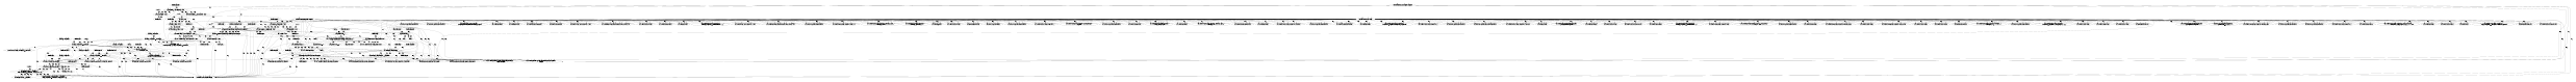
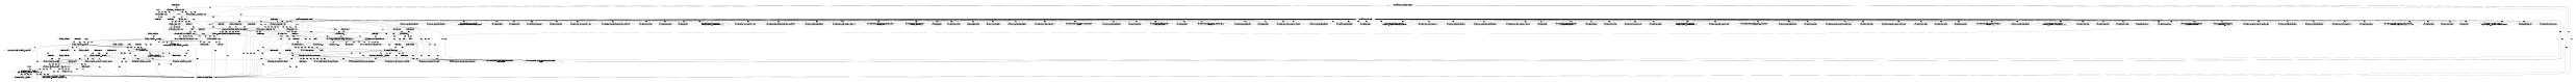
  digraph {
    n1 [label="(Call,image->storage_class == DirectClass)"]
    n2 [label="(Call,(image->storage_class == DirectClass) || (image->colors > 256))"]
    n3 [label="(MethodReturn,static MagickBooleanType)"]
    n4 [label="(Identifier,DirectClass)"]
    n5 [label="(Call,(IsImageGray(image) != MagickFalse) ||\n      (image->storage_class == DirectClass) || (image->colors > 256))"]
    n6 [label="(Call,image->colors > 256)"]
    n7 [label="(Call,image->storage_class == PseudoClass)"]
    n8 [label="(Call,image->storage_class ==\n        PseudoClass)"]
    n9 [label="(Identifier,PseudoClass)"]
    n10 [label="(Call,next_image->storage_class == PseudoClass)"]
    n11 [label="(Call,next_image->storage_class == PseudoClass)"]
    n12 [label="(ControlStructure,if (image->storage_class == PseudoClass))"]
    n13 [label="(Call,image->storage_class == PseudoClass)"]
    n14 [label="(Identifier,PseudoClass)"]
    n15 [label="(Call,image->storage_class ==\n        PseudoClass ? 8 : image->depth > 8 ? 16 : 8)"]
    n16 [label="(Call,image->storage_class == PseudoClass)"]
    n17 [label="(Call,(image_info->type !=\n         TrueColorAlphaType) && (image->storage_class == PseudoClass))"]
    n18 [label="(Identifier,PseudoClass)"]
    n19 [label="(Identifier,PseudoClass)"]
    n20 [label="(Call,image->storage_class == PseudoClass ? IndexedMode : RGBMode)"]
    n21 [label="(Call,SetImageStorageClass(image,DirectClass,exception))"]
    n22 [label="(Call,GetImageProperty(next_image,\"label\",exception))"]
    n23 [label="(Call,WriteImageChannels(&psd_info,image_info,image,next_image,\n          MagickTrue,exception))"]
    n24 [label="(Call,WriteImageChannels(&psd_info,image_info,image,image,MagickFalse,\n      exception))"]
    n25 [label="(Identifier,exception)"]
    n26 [label="(Call,(void) SetImageStorageClass(image,DirectClass,exception))"]
    n27 [label="(Call,TransformImageColorspace(image,sRGBColorspace,exception))"]
    n28 [label="(Call,TransformImageColorspace(image,CMYKColorspace,exception))"]
    n29 [label="(Call,WriteBlobMSBShort(image,(unsigned short) num_channels))"]
    n30 [label="(Call,GetImageProperty(next_image,\"label\",exception))"]
    n31 [label="(Call,SetImageGray(image,exception))"]
    n32 [label="(Call,SetImageGray(image,exception) != MagickFalse)"]
    n33 [label="(Identifier,exception)"]
    n34 [label="(Call,WriteBlobByte(image, 0))"]
    n35 [label="(Literal,0)"]
    n36 [label="(Call,(void) WriteBlobByte(image, 0))"]
    n37 [label="(Call,WriteBlobMSBShort(image,psd_info.version))"]
    n38 [label="(Call,psd_info.version == 1)"]
    n39 [label="(Call,psd_info.version == 1)"]
    n40 [label="(Call,(void) WriteBlobMSBShort(image,psd_info.version))"]
    n41 [label="(Call,psd_info.version)"]
    n42 [label="(Call,WriteBlob(image,4,(const unsigned char *) \"8BPS\"))"]
    n43 [label="(Call,(const unsigned char *) \"8BPS\")"]
    n44 [label="(Call,(void) WriteBlob(image,4,(const unsigned char *) \"8BPS\"))"]
    n45 [label="(Literal,\"8BPS\")"]
    n46 [label="(Call,OpenBlob(image_info,image,WriteBinaryBlobMode,exception))"]
    n47 [label="(Identifier,exception)"]
    n48 [label="(Call,status=OpenBlob(image_info,image,WriteBinaryBlobMode,exception))"]
    n49 [label="(Call,image_info != (const ImageInfo *) NULL)"]
    n50 [label="(Call,(const ImageInfo *) NULL)"]
    n51 [label="(Call,assert(image_info != (const ImageInfo *) NULL))"]
-   n52 [label="(Call,(Block *) NULL)"]
+   n52 [label="(Call,(Image *) NULL)"]
    n53 [label="(Identifier,NULL)"]
    n54 [label="(MethodParameterIn,const ImageInfo *image_info)"]
    1000112
    n56 [label="(Call,image != (Image *) NULL)"]
    n57 [label="(Identifier,NULL)"]
    n58 [label="(Call,assert(image != (Image *) NULL))"]
    n59 [label="(MethodParameterIn,Image *image)"]
    n60 [label="(Call,WriteBlobMSBShort(image,3))"]
    n61 [label="(Call,WriteBlobMSBLong(image,(unsigned int) image->columns))"]
    n62 [label="(Call,WriteBlobMSBShort(image,0))"]
    n63 [label="(Call,WriteBlobMSBShort(image,0))"]
    n64 [label="(Call,IsImageMonochrome(image))"]
    n65 [label="(Call,WriteBlobMSBLong(image,(unsigned int) (label_length+(4-\n              (label_length % 4))+8)))"]
    n66 [label="(Call,SetPSDSize(&psd_info,image,channel_size))"]
    n67 [label="(Call,WriteBlobMSBShort(image,(unsigned short)\n        (monochrome != MagickFalse ? 1 : image->depth > 8 ? 16 : 8)))"]
    n68 [label="(Call,WriteBlobMSBShort(image,1))"]
    n69 [label="(Call,WriteBlobMSBLong(image,0))"]
    n70 [label="(Call,WriteBlobMSBShort(image,1))"]
    n71 [label="(Call,GetImageProfile(image,\"icc\"))"]
+   n72 [label="(Call,WriteBlobMSBLong(image,768))"]
    n73 [label="(Call,WriteBlob(image,GetStringInfoLength(bim_profile),\n        GetStringInfoDatum(bim_profile)))"]
    n74 [label="(Call,SetPSDSize(&psd_info,image,layer_info_size+\n        (psd_info.version == 1 ? 8 : 16)))"]
    n75 [label="(Call,WriteBlobMSBLong(image,(unsigned int) next_image->page.x))"]
    n76 [label="(Call,SetPSDSize(&psd_info,image,channel_size))"]
    n77 [label="(Call,SetPSDSize(&psd_info,image,channel_size))"]
    n78 [label="(Call,WriteBlobMSBShort(image,(unsigned short) -1))"]
    n79 [label="(Call,WriteBlobMSBLong(image,16))"]
    n80 [label="(Call,WriteBlobMSBShort(image,(unsigned short) (image->storage_class ==\n        PseudoClass ? 8 : image->depth > 8 ? 16 : 8)))"]
    n81 [label="(Call,WriteBlobByte(image,0))"]
    n82 [label="(Call,WriteBlobMSBShort(image,2))"]
    n83 [label="(Call,CloseBlob(image))"]
    n84 [label="(Call,WriteBlobMSBShort(image,(unsigned short)\n            (image->storage_class == PseudoClass ? IndexedMode : RGBMode)))"]
    n85 [label="(Call,GetImageProfile(image,\"8bim\"))"]
    n86 [label="(Call,WriteBlobMSBShort(image,CMYKMode))"]
    n87 [label="(Call,SetPSDSize(&psd_info,image,channel_size))"]
    n88 [label="(Call,SetPSDSize(&psd_info,image,channel_size))"]
    n89 [label="(Call,WriteBlob(image,4,(const unsigned char *)\n          CompositeOperatorToPSDBlendMode(next_image->compose)))"]
    n90 [label="(Call,WriteBlobByte(image,0))"]
    n91 [label="(Call,WriteBlobByte(image,0))"]
    n92 [label="(Call,WritePascalString(image,property,4))"]
    n93 [label="(Call,WriteBlobMSBLong(image,0))"]
    n94 [label="(Call,WriteBlob(image,4,(const unsigned char *) \"8BIM\"))"]
    n95 [label="(Call,WriteBlobByte(image,ScaleQuantumToChar(image->colormap[i].red)))"]
    n96 [label="(Call,WriteBlobMSBShort(image,0))"]
    n97 [label="(Call,WriteBlobMSBLong(image,0))"]
    n98 [label="(Call,IsImageGray(image))"]
    n99 [label="(Call,WriteBlobMSBShort(image,(unsigned short)\n                  (next_image->alpha_trait != UndefinedPixelTrait ? 4 : 3)))"]
    n100 [label="(Call,WriteBlob(image,4,(const unsigned char *) \"8BIM\"))"]
    n101 [label="(Call,WriteBlobByte(image,ScaleQuantumToChar(image->colormap[i].blue)))"]
    n102 [label="(Call,SetPSDSize(&psd_info,image,channel_size))"]
    n103 [label="(Call,WriteBlobMSBLong(image,(unsigned int) image->rows))"]
    n104 [label="(Call,WriteBlobMSBLong(image,(unsigned int) (next_image->page.x+\n          next_image->columns)))"]
    n105 [label="(Call,WriteBlobMSBShort(image,(unsigned short)\n                 (next_image->alpha_trait ? 5 : 4)))"]
    n106 [label="(Call,base_image=image)"]
    n107 [label="(Call,WriteBlobMSBShort(image,2))"]
    n108 [label="(Call,GetNextImageInList(image))"]
    n109 [label="(Call,SetPSDSize(&psd_info,image,0))"]
    n110 [label="(Call,SetPSDSize(&psd_info,image,channel_size))"]
    n111 [label="(Call,WriteBlobMSBShort(image,(unsigned short) -1))"]
    n112 [label="(Call,WriteBlobMSBLong(image,(unsigned int) GetStringInfoLength(\n        icc_profile)))"]
    n113 [label="(Call,SetPSDSize(&psd_info,image,channel_size))"]
    n114 [label="(Call,WriteBlobMSBLong(image,0))"]
    n115 [label="(Call,WriteBlobByte(image,ScaleQuantumToChar(\n          image->colormap[i].green)))"]
    n116 [label="(Call,WriteBlobByte(image,0))"]
    n117 [label="(Call,WriteBlobMSBLong(image,(unsigned int) (next_image->page.y+\n          next_image->rows)))"]
    n118 [label="(Call,WriteResolutionResourceBlock(image))"]
    n119 [label="(Call,WriteBlobByte(image,0))"]
    n120 [label="(Call,WriteBlobMSBShort(image,-(unsigned short) layer_count))"]
    n121 [label="(Call,SetPSDSize(&psd_info,image,channel_size))"]
    n122 [label="(Call,WritePascalString(image,layer_name,4))"]
    n123 [label="(Call,WriteBlobByte(image,0))"]
    n124 [label="(Call,WriteBlobMSBShort(image,(unsigned short)\n        (monochrome != MagickFalse ? BitmapMode : GrayscaleMode)))"]
    n125 [label="(Call,WriteBlobMSBShort(image,(unsigned short) -1))"]
    n126 [label="(Call,SetPSDSize(&psd_info,image,channel_size))"]
    n127 [label="(Call,SetPSDSize(&psd_info,image,rounded_layer_info_size))"]
    n128 [label="(Call,WriteBlobMSBShort(image,(unsigned short) layer_count))"]
    n129 [label="(Call,IsImageGray(image))"]
    n130 [label="(Call,WriteBlob(image,GetStringInfoLength(icc_profile),\n        GetStringInfoDatum(icc_profile)))"]
    n131 [label="(Call,WriteBlobByte(image,259))"]
    n132 [label="(Call,WriteBlobMSBShort(image,0))"]
    n133 [label="(Call,WriteBlobMSBShort(image,0x0000040F))"]
    n134 [label="(Call,WriteBlobMSBLong(image,0))"]
    n135 [label="(Call,WriteBlobMSBShort(image,(unsigned short)\n               (next_image->alpha_trait != UndefinedPixelTrait ? 2 : 1)))"]
    n136 [label="(Call,WriteBlobMSBLong(image,(unsigned int) length))"]
    n137 [label="(Call,WriteBlobByte(image,next_image->compose==NoCompositeOp ?\n          1 << 0x02 : 1))"]
    n138 [label="(Call,SetPSDSize(&psd_info,image,channel_size))"]
    n139 [label="(Call,WriteBlobMSBLong(image,0))"]
    n140 [label="(Call,WriteBlobMSBLong(image,(unsigned int) next_image->page.y))"]
    n141 [label="(Call,(ExceptionInfo *) NULL)"]
    n142 [label="(Call,exception != (ExceptionInfo *) NULL)"]
    n143 [label="(Identifier,NULL)"]
    n144 [label="(Call,(StringInfo *) NULL)"]
    n145 [label="(Call,assert(exception != (ExceptionInfo *) NULL))"]
    n146 [label="(MethodParameterIn,ExceptionInfo *exception)"]
    n147 [label="(Call,psd_info.version=2)"]
    n148 [label="(ControlStructure,if ((LocaleCompare(image_info->magick,\"PSB\") == 0) ||\n      (image->columns > 30000) || (image->rows > 30000)))"]
    n149 [label="(Literal,2)"]
    n150 [label="(Call,psd_info.version=1)"]
    n151 [label="(Block,)"]
    n152 [label="(Literal,1)"]
    n153 [label="(Call,IsImageGray(image) != MagickFalse)"]
    n154 [label="(ControlStructure,if ((IsImageGray(image) != MagickFalse) ||\n      (image->storage_class == DirectClass) || (image->colors > 256)))"]
    n155 [label="(Call,psd_info.version)"]
    n156 [label="(Identifier,RGBMode)"]
    n157 [label="(Identifier,image_info)"]
    n158 [label="(Identifier,image_info)"]
    n159 [label="(Call,image->storage_class)"]
    n160 [label="(Identifier,image)"]
    n161 [label="(Identifier,IndexedMode)"]
    n162 [label="(Literal,8)"]
    n163 [label="(Identifier,image)"]
    n164 [label="(Identifier,image)"]
    n165 [label="(Call,image->storage_class)"]
    n166 [label="(Identifier,DirectClass)"]
    n167 [label="(Literal,4)"]
    n168 [label="(Identifier,WriteBinaryBlobMode)"]
    n169 [label="(Identifier,image_info)"]
    n170 [label="(Identifier,image)"]
    n171 [label="(Identifier,image)"]
    n172 [label="(Call,image->storage_class)"]
    n173 [label="(Call,image->storage_class)"]
    n174 [label="(Identifier,image)"]
    n175 [label="(Identifier,image)"]
    n176 [label="(Call,image->storage_class)"]
    n177 [label="(Identifier,image)"]
    n178 [label="(Identifier,image)"]
    n179 [label="(Identifier,MagickFalse)"]
    n180 [label="(Identifier,exception)"]
    n181 [label="(Call,psd_info.version)"]
    n182 [label="(Identifier,image)"]
    1000338
    1000137
    1000149
    1000176
+   1000261
    n188 [label=1000756]
    1000552
    n1 -> n2 [label="AST: "]
    n1 -> n2 [label="DDG: "]
    n1 -> n2 [label="DDG: "]
    n1 -> n3 [label="DDG: "]
    n1 -> n3 [label="DDG: "]
    n1 -> n4 [label="CFG: "]
    n2 -> n1 [label="CFG: "]
    n2 -> n3 [label="DDG: "]
    n2 -> n3 [label="DDG: "]
    n2 -> n5 [label="AST: "]
    n2 -> n5 [label="DDG: "]
    n2 -> n5 [label="DDG: "]
    n2 -> n6 [label="CFG: "]
    n4 -> n1 [label="AST: "]
    n5 -> n2 [label="CFG: "]
    n5 -> n3 [label="DDG: "]
    n5 -> n3 [label="DDG: "]
    n5 -> n3 [label="DDG: "]
    n5 -> n153 [label="CFG: "]
    n5 -> n154 [label="AST: "]
    n6 -> n2 [label="AST: "]
    n6 -> n2 [label="DDG: "]
    n6 -> n2 [label="DDG: "]
    n7 -> n1 [label="DDG: "]
    n7 -> n3 [label="DDG: "]
    n7 -> n3 [label="DDG: "]
    n7 -> n3 [label="DDG: "]
    n7 -> n8 [label="DDG: "]
    n7 -> n8 [label="DDG: "]
    n7 -> n9 [label="CFG: "]
    n7 -> n10 [label="DDG: "]
    n7 -> n11 [label="DDG: "]
    n7 -> n12 [label="AST: "]
    n8 -> n1 [label="DDG: "]
    n8 -> n3 [label="DDG: "]
    n8 -> n3 [label="DDG: "]
    n8 -> n10 [label="DDG: "]
    n8 -> n11 [label="DDG: "]
    n8 -> n13 [label="DDG: "]
    n8 -> n13 [label="DDG: "]
    n8 -> n14 [label="CFG: "]
    n8 -> n15 [label="AST: "]
    n9 -> n7 [label="AST: "]
    n13 -> n1 [label="DDG: "]
    n13 -> n3 [label="DDG: "]
    n13 -> n3 [label="DDG: "]
    n13 -> n10 [label="DDG: "]
    n13 -> n11 [label="DDG: "]
    n13 -> n19 [label="CFG: "]
    n13 -> n20 [label="AST: "]
    n14 -> n8 [label="AST: "]
    n16 -> n1 [label="DDG: "]
    n16 -> n3 [label="DDG: "]
    n16 -> n3 [label="DDG: "]
    n16 -> n7 [label="DDG: "]
    n16 -> n7 [label="DDG: "]
    n16 -> n8 [label="DDG: "]
    n16 -> n8 [label="DDG: "]
    n16 -> n10 [label="DDG: "]
    n16 -> n11 [label="DDG: "]
    n16 -> n17 [label="AST: "]
    n16 -> n17 [label="DDG: "]
    n16 -> n17 [label="DDG: "]
    n16 -> n18 [label="CFG: "]
    n17 -> n16 [label="CFG: "]
    n18 -> n16 [label="AST: "]
    n19 -> n13 [label="AST: "]
    n21 -> n1 [label="DDG: "]
    n21 -> n3 [label="DDG: "]
    n21 -> n3 [label="DDG: "]
    n21 -> n22 [label="DDG: "]
    n21 -> n23 [label="DDG: "]
    n21 -> n24 [label="DDG: "]
    n21 -> n25 [label="CFG: "]
    n21 -> n26 [label="AST: "]
    n21 -> n26 [label="DDG: "]
    n21 -> n26 [label="DDG: "]
    n21 -> n26 [label="DDG: "]
    n21 -> n27 [label="DDG: "]
    n21 -> n28 [label="DDG: "]
    n21 -> n29 [label="DDG: "]
    n21 -> n30 [label="DDG: "]
    n25 -> n21 [label="AST: "]
    n26 -> n21 [label="CFG: "]
    n31 -> n3 [label="DDG: "]
    n31 -> n21 [label="DDG: "]
    n31 -> n21 [label="DDG: "]
    n31 -> n22 [label="DDG: "]
    n31 -> n23 [label="DDG: "]
    n31 -> n24 [label="DDG: "]
    n31 -> n27 [label="DDG: "]
    n31 -> n28 [label="DDG: "]
    n31 -> n29 [label="DDG: "]
    n31 -> n30 [label="DDG: "]
    n31 -> n32 [label="AST: "]
    n31 -> n32 [label="DDG: "]
    n31 -> n32 [label="DDG: "]
    n31 -> n33 [label="CFG: "]
    n33 -> n31 [label="AST: "]
    n34 -> n31 [label="DDG: "]
    n34 -> n35 [label="CFG: "]
    n34 -> n36 [label="AST: "]
    n34 -> n36 [label="DDG: "]
    n34 -> n36 [label="DDG: "]
    n35 -> n34 [label="AST: "]
    n36 -> n34 [label="CFG: "]
    n37 -> n3 [label="DDG: "]
    n37 -> n31 [label="DDG: "]
    n37 -> n34 [label="DDG: "]
    n37 -> n38 [label="DDG: "]
    n37 -> n39 [label="DDG: "]
    n37 -> n40 [label="AST: "]
    n37 -> n40 [label="DDG: "]
    n37 -> n40 [label="DDG: "]
    n37 -> n41 [label="CFG: "]
    n40 -> n37 [label="CFG: "]
    n41 -> n37 [label="AST: "]
    n42 -> n3 [label="DDG: "]
    n42 -> n37 [label="DDG: "]
    n42 -> n43 [label="CFG: "]
    n42 -> n44 [label="AST: "]
    n42 -> n44 [label="DDG: "]
    n42 -> n44 [label="DDG: "]
    n42 -> n44 [label="DDG: "]
    n43 -> n42 [label="AST: "]
    n43 -> n42 [label="DDG: "]
    n43 -> n45 [label="CFG: "]
    n44 -> n42 [label="CFG: "]
    n45 -> n43 [label="AST: "]
    n46 -> n3 [label="DDG: "]
    n46 -> n3 [label="DDG: "]
    n46 -> n3 [label="DDG: "]
    n46 -> n3 [label="DDG: "]
    n46 -> n23 [label="DDG: "]
    n46 -> n24 [label="DDG: "]
    n46 -> n31 [label="DDG: "]
    n46 -> n42 [label="DDG: "]
    n46 -> n47 [label="CFG: "]
    n46 -> n48 [label="AST: "]
    n46 -> n48 [label="DDG: "]
    n46 -> n48 [label="DDG: "]
    n46 -> n48 [label="DDG: "]
    n46 -> n48 [label="DDG: "]
    n47 -> n46 [label="AST: "]
    n48 -> n46 [label="CFG: "]
    n49 -> n3 [label="DDG: "]
    n49 -> n46 [label="DDG: "]
    n49 -> n50 [label="CFG: "]
    n49 -> n51 [label="AST: "]
    n49 -> n51 [label="DDG: "]
    n49 -> n51 [label="DDG: "]
    n50 -> n49 [label="AST: "]
    n50 -> n49 [label="DDG: "]
    n50 -> n52 [label="DDG: "]
    n50 -> n53 [label="CFG: "]
    n51 -> n49 [label="CFG: "]
    n52 -> n56 [label="AST: "]
    n52 -> n56 [label="DDG: "]
    n52 -> n57 [label="CFG: "]
    n53 -> n50 [label="AST: "]
    n54 -> n3 [label="DDG: "]
    n54 -> n23 [label="DDG: "]
    n54 -> n24 [label="DDG: "]
    n54 -> n46 [label="DDG: "]
    n54 -> n49 [label="DDG: "]
    n54 -> 1000112 [label="AST: "]
    n56 -> n3 [label="DDG: "]
    n56 -> n46 [label="DDG: "]
    n56 -> n52 [label="CFG: "]
    n56 -> n58 [label="AST: "]
    n56 -> n58 [label="DDG: "]
    n56 -> n58 [label="DDG: "]
    n57 -> n52 [label="AST: "]
    n58 -> n56 [label="CFG: "]
    n59 -> n3 [label="DDG: "]
    n59 -> n21 [label="DDG: "]
    n59 -> n23 [label="DDG: "]
    n59 -> n24 [label="DDG: "]
    n59 -> n27 [label="DDG: "]
    n59 -> n28 [label="DDG: "]
    n59 -> n29 [label="DDG: "]
    n59 -> n31 [label="DDG: "]
    n59 -> n34 [label="DDG: "]
    n59 -> n37 [label="DDG: "]
    n59 -> n42 [label="DDG: "]
    n59 -> n46 [label="DDG: "]
    n59 -> 1000112 [label="AST: "]
    n59 -> n56 [label="DDG: "]
    n59 -> n60 [label="DDG: "]
    n59 -> n61 [label="DDG: "]
    n59 -> n62 [label="DDG: "]
    n59 -> n63 [label="DDG: "]
    n59 -> n64 [label="DDG: "]
    n59 -> n65 [label="DDG: "]
    n59 -> n66 [label="DDG: "]
    n59 -> n67 [label="DDG: "]
    n59 -> n68 [label="DDG: "]
    n59 -> n69 [label="DDG: "]
    n59 -> n70 [label="DDG: "]
    n59 -> n71 [label="DDG: "]
+   n59 -> n72 [label="DDG: "]
    n59 -> n73 [label="DDG: "]
    n59 -> n74 [label="DDG: "]
    n59 -> n75 [label="DDG: "]
    n59 -> n76 [label="DDG: "]
    n59 -> n77 [label="DDG: "]
    n59 -> n78 [label="DDG: "]
    n59 -> n79 [label="DDG: "]
    n59 -> n80 [label="DDG: "]
    n59 -> n81 [label="DDG: "]
    n59 -> n82 [label="DDG: "]
    n59 -> n83 [label="DDG: "]
    n59 -> n84 [label="DDG: "]
    n59 -> n85 [label="DDG: "]
    n59 -> n86 [label="DDG: "]
    n59 -> n87 [label="DDG: "]
    n59 -> n88 [label="DDG: "]
    n59 -> n89 [label="DDG: "]
    n59 -> n90 [label="DDG: "]
    n59 -> n91 [label="DDG: "]
    n59 -> n92 [label="DDG: "]
    n59 -> n93 [label="DDG: "]
    n59 -> n94 [label="DDG: "]
    n59 -> n95 [label="DDG: "]
    n59 -> n96 [label="DDG: "]
    n59 -> n97 [label="DDG: "]
    n59 -> n98 [label="DDG: "]
    n59 -> n99 [label="DDG: "]
    n59 -> n100 [label="DDG: "]
    n59 -> n101 [label="DDG: "]
    n59 -> n102 [label="DDG: "]
    n59 -> n103 [label="DDG: "]
    n59 -> n104 [label="DDG: "]
    n59 -> n105 [label="DDG: "]
    n59 -> n106 [label="DDG: "]
    n59 -> n107 [label="DDG: "]
    n59 -> n108 [label="DDG: "]
    n59 -> n109 [label="DDG: "]
    n59 -> n110 [label="DDG: "]
    n59 -> n111 [label="DDG: "]
    n59 -> n112 [label="DDG: "]
    n59 -> n113 [label="DDG: "]
    n59 -> n114 [label="DDG: "]
    n59 -> n115 [label="DDG: "]
    n59 -> n116 [label="DDG: "]
    n59 -> n117 [label="DDG: "]
    n59 -> n118 [label="DDG: "]
    n59 -> n119 [label="DDG: "]
    n59 -> n120 [label="DDG: "]
    n59 -> n121 [label="DDG: "]
    n59 -> n122 [label="DDG: "]
    n59 -> n123 [label="DDG: "]
    n59 -> n124 [label="DDG: "]
    n59 -> n125 [label="DDG: "]
    n59 -> n126 [label="DDG: "]
    n59 -> n127 [label="DDG: "]
    n59 -> n128 [label="DDG: "]
    n59 -> n129 [label="DDG: "]
    n59 -> n130 [label="DDG: "]
    n59 -> n131 [label="DDG: "]
    n59 -> n132 [label="DDG: "]
    n59 -> n133 [label="DDG: "]
    n59 -> n134 [label="DDG: "]
    n59 -> n135 [label="DDG: "]
    n59 -> n136 [label="DDG: "]
    n59 -> n137 [label="DDG: "]
    n59 -> n138 [label="DDG: "]
    n59 -> n139 [label="DDG: "]
    n59 -> n140 [label="DDG: "]
    n141 -> n3 [label="DDG: "]
    n141 -> n142 [label="AST: "]
    n141 -> n142 [label="DDG: "]
    n141 -> n143 [label="CFG: "]
    n141 -> n144 [label="DDG: "]
    n142 -> n3 [label="DDG: "]
    n142 -> n46 [label="DDG: "]
    n142 -> n141 [label="CFG: "]
    n142 -> n145 [label="AST: "]
    n142 -> n145 [label="DDG: "]
    n142 -> n145 [label="DDG: "]
    n143 -> n141 [label="AST: "]
    n145 -> n142 [label="CFG: "]
    n146 -> n3 [label="DDG: "]
    n146 -> n21 [label="DDG: "]
    n146 -> n22 [label="DDG: "]
    n146 -> n23 [label="DDG: "]
    n146 -> n24 [label="DDG: "]
    n146 -> n27 [label="DDG: "]
    n146 -> n28 [label="DDG: "]
    n146 -> n30 [label="DDG: "]
    n146 -> n31 [label="DDG: "]
    n146 -> n46 [label="DDG: "]
    n146 -> 1000112 [label="AST: "]
    n146 -> n142 [label="DDG: "]
    n147 -> n37 [label="DDG: "]
    n147 -> n148 [label="AST: "]
    n147 -> n149 [label="CFG: "]
    n150 -> n37 [label="DDG: "]
    n150 -> n151 [label="AST: "]
    n150 -> n152 [label="CFG: "]
    n152 -> n150 [label="AST: "]
    n153 -> n5 [label="AST: "]
    n153 -> n5 [label="DDG: "]
    n153 -> n5 [label="DDG: "]
    n155 -> n150 [label="AST: "]
    n156 -> n13 [label="CFG: "]
    n157 -> n46 [label="AST: "]
    n158 -> n49 [label="AST: "]
    n159 -> n8 [label="AST: "]
    n160 -> n46 [label="AST: "]
    n161 -> n13 [label="CFG: "]
    n162 -> n8 [label="CFG: "]
    n163 -> n42 [label="AST: "]
    n164 -> n1 [label="CFG: "]
    n165 -> n7 [label="AST: "]
    n166 -> n21 [label="AST: "]
    n167 -> n42 [label="AST: "]
    n168 -> n46 [label="AST: "]
    n169 -> n150 [label="CFG: "]
    n170 -> n34 [label="AST: "]
    n171 -> n31 [label="AST: "]
    n172 -> n1 [label="AST: "]
    n173 -> n16 [label="AST: "]
    n174 -> n37 [label="AST: "]
    n175 -> n7 [label="CFG: "]
    n176 -> n13 [label="AST: "]
    n177 -> n56 [label="AST: "]
    n178 -> n8 [label="CFG: "]
    n179 -> n31 [label="CFG: "]
    n180 -> n142 [label="AST: "]
    n181 -> n147 [label="AST: "]
    n182 -> n21 [label="AST: "]
    1000338 -> n7 [label="CFG: "]
    1000137 -> n50 [label="AST: "]
    1000149 -> n52 [label="AST: "]
    1000149 -> n141 [label="DDG: "]
    1000176 -> n141 [label="AST: "]
+   1000261 -> n43 [label="AST: "]
    n188 -> n147 [label="CFG: "]
    1000552 -> n5 [label="CFG: "]
  }
